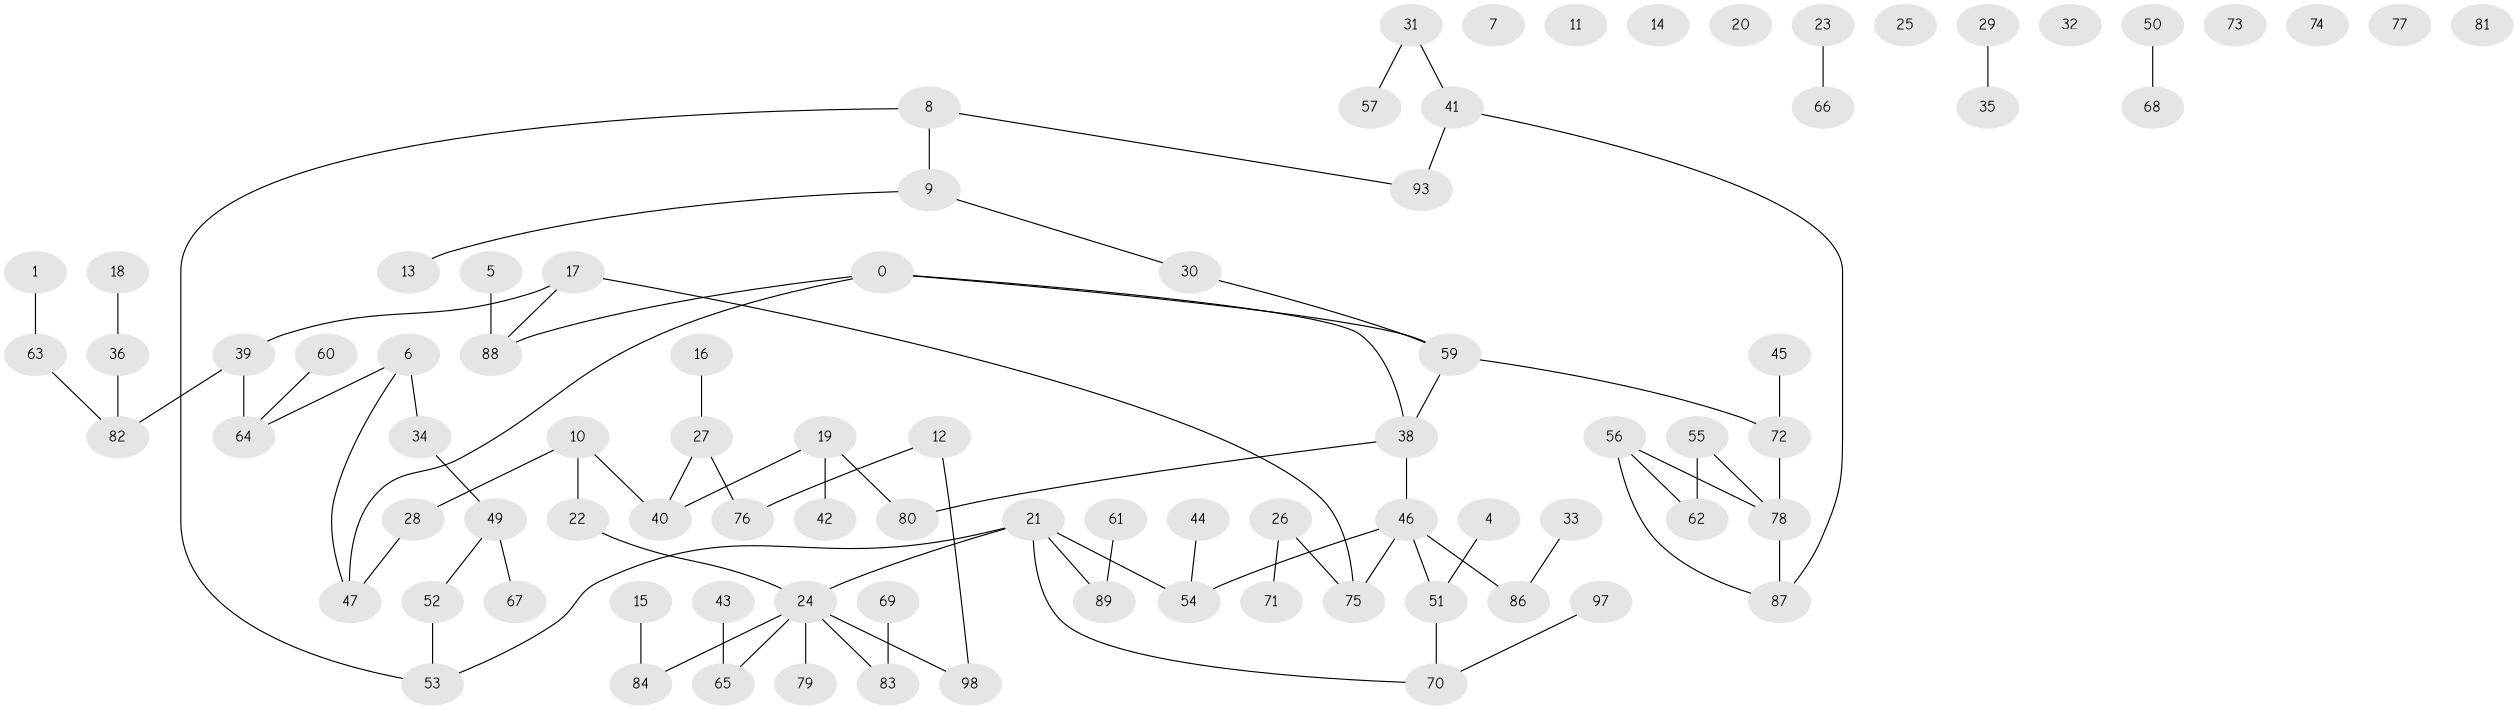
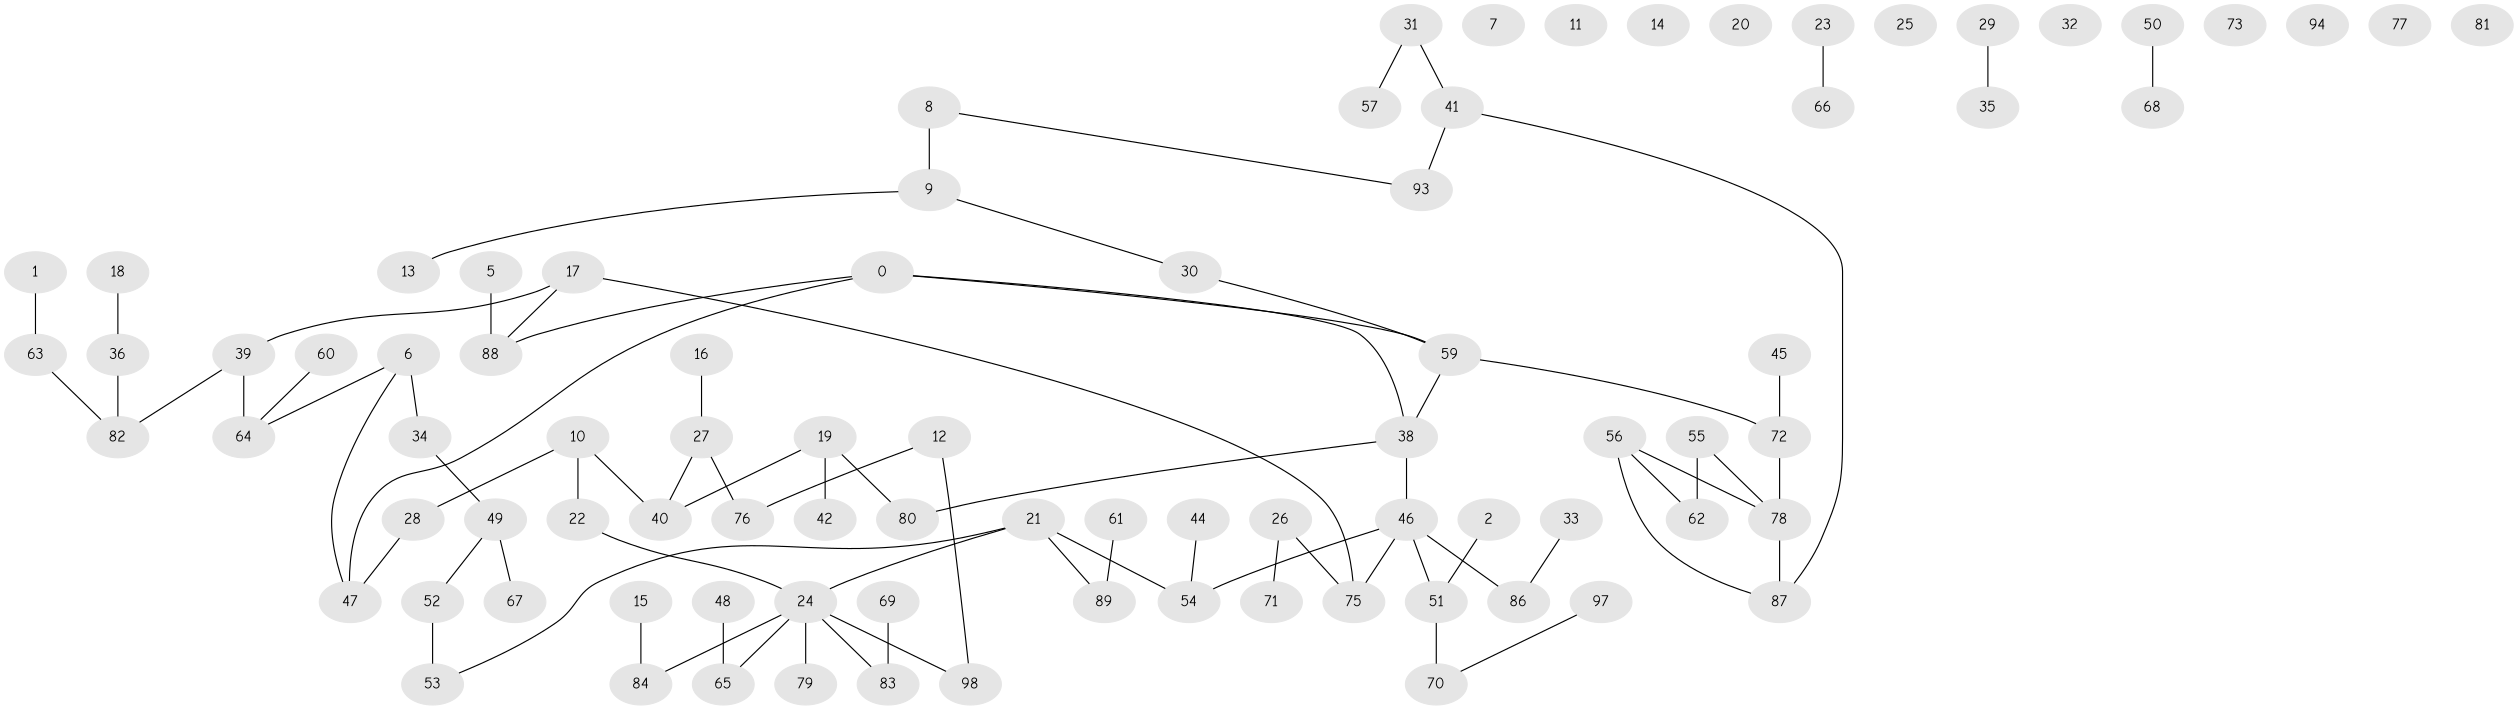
  graph {
    fontname="Comic Neue"
    node [color=gray90 fontname="Comic Neue" style=filled]
    edge [fontname="Comic Neue"]
    1
    63
    82
    n4 [label=0]
    38
    47
    59
    88
    80
    46
    72
-   4
+   4 [label=2]
    51
    70
    5
    6
    34
    64
    49
    7
    8
    9
    n23 [label=93]
    53
    13
    30
    10
    22
    28
    40
    24
    11
    n33 [label=98]
    12
    76
    14
    15
    84
    16
    27
    17
    39
    75
    18
    36
    19
    42
    20
    21
    54
    89
    65
    79
    83
    23
    66
    25
    26
    71
    29
    35
    31
    41
    57
    87
    32
    33
    86
    52
    67
    n71 [label=97]
    44
    45
    78
-   48 [label=43]
+   48
    50
    68
    55
    62
    56
    60
    61
    69
    73
-   74
+   74 [label=94]
    77
    81
    1 -- 63
    63 -- 82
    n4 -- 38
    n4 -- 47
    n4 -- 59
    n4 -- 88
    38 -- 80
    38 -- 46
    59 -- 38
    59 -- 72
    46 -- 51
    46 -- 75
    46 -- 54
    46 -- 86
    72 -- 78
    4 -- 51
    51 -- 70
    5 -- 88
    6 -- 47
    6 -- 34
    6 -- 64
    34 -- 49
    49 -- 52
    49 -- 67
    8 -- 9
    8 -- n23
-   8 -- 53
    9 -- 13
    9 -- 30
    30 -- 59
    10 -- 22
    10 -- 28
    10 -- 40
    22 -- 24
    28 -- 47
    24 -- n33
    24 -- 84
    24 -- 65
    24 -- 79
    24 -- 83
    12 -- n33
    12 -- 76
    15 -- 84
    16 -- 27
    27 -- 40
    27 -- 76
    17 -- 88
    17 -- 39
    17 -- 75
    39 -- 82
    39 -- 64
    18 -- 36
    36 -- 82
    19 -- 80
    19 -- 40
    19 -- 42
-   21 -- 70
    21 -- 53
    21 -- 24
    21 -- 54
    21 -- 89
    23 -- 66
    26 -- 75
    26 -- 71
    29 -- 35
    31 -- 41
    31 -- 57
    41 -- n23
    41 -- 87
    33 -- 86
    52 -- 53
    n71 -- 70
    44 -- 54
    45 -- 72
    78 -- 87
    48 -- 65
    50 -- 68
    55 -- 78
    55 -- 62
    56 -- 87
    56 -- 78
    56 -- 62
    60 -- 64
    61 -- 89
    69 -- 83
  }
